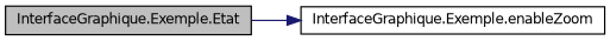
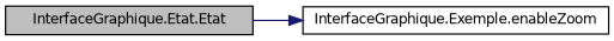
  digraph {
    rankdir=LR
    node [color=black fontname=Helvetica fontsize=10 shape=record style=filled]
-   n1 [fillcolor=grey75 fontcolor=black height=0.2 label="InterfaceGraphique.Exemple.Etat" width=0.4]
+   n1 [fillcolor=grey75 fontcolor=black height=0.2 label="InterfaceGraphique.Etat.Etat" width=0.4]
    n2 [fillcolor=white height=0.2 label="InterfaceGraphique.Exemple.enableZoom" width=0.4]
    n1 -> n2 [color=midnightblue fontname=Helvetica fontsize=10 labelfontname=Helvetica labelfontsize=10 style=solid]
  }
